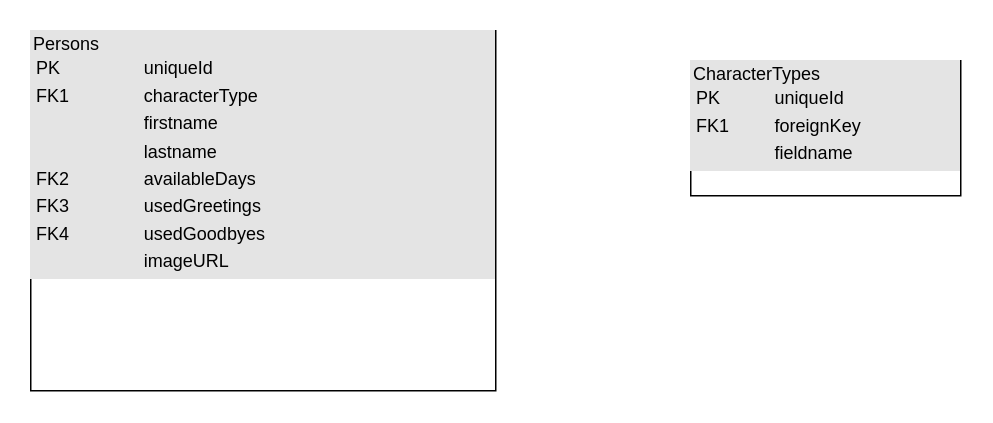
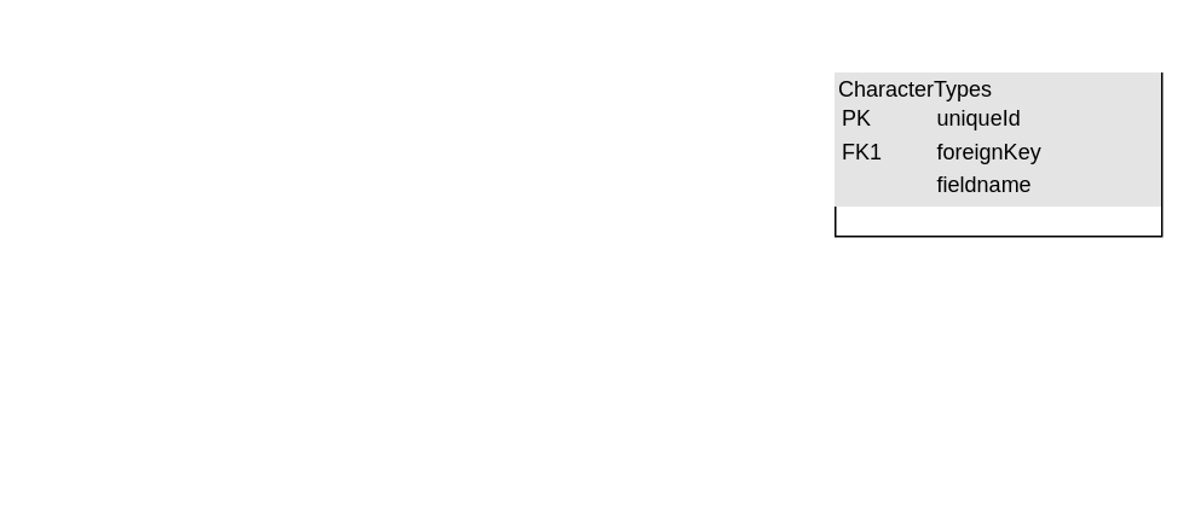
  <mxCell id="0" />
  <mxCell id="1" parent="0" />
- <mxCell id="2" value="&lt;div style=&quot;box-sizing:border-box;width:100%;background:#e4e4e4;padding:2px;&quot;&gt;Persons&lt;table style=&quot;background-color: initial; font-size: 1em; width: 100%;&quot; cellpadding=&quot;2&quot; cellspacing=&quot;0&quot;&gt;&lt;tbody&gt;&lt;tr&gt;&lt;td&gt;PK&lt;/td&gt;&lt;td&gt;uniqueId&lt;/td&gt;&lt;/tr&gt;&lt;tr&gt;&lt;td&gt;FK1&lt;/td&gt;&lt;td&gt;characterType&lt;/td&gt;&lt;/tr&gt;&lt;tr&gt;&lt;td&gt;&lt;/td&gt;&lt;td&gt;firstname&lt;br&gt;&lt;/td&gt;&lt;/tr&gt;&lt;tr&gt;&lt;td&gt;&lt;br&gt;&lt;/td&gt;&lt;td&gt;lastname&lt;/td&gt;&lt;/tr&gt;&lt;tr&gt;&lt;td&gt;FK2&lt;/td&gt;&lt;td&gt;availableDays&lt;/td&gt;&lt;/tr&gt;&lt;tr&gt;&lt;td&gt;FK3&lt;/td&gt;&lt;td&gt;usedGreetings&lt;/td&gt;&lt;/tr&gt;&lt;tr&gt;&lt;td&gt;FK4&lt;/td&gt;&lt;td&gt;usedGoodbyes&lt;/td&gt;&lt;/tr&gt;&lt;tr&gt;&lt;td&gt;&lt;br&gt;&lt;/td&gt;&lt;td&gt;imageURL&lt;/td&gt;&lt;/tr&gt;&lt;/tbody&gt;&lt;/table&gt;&lt;/div&gt;" style="verticalAlign=top;align=left;overflow=fill;html=1;" vertex="1" parent="1"><mxGeometry x="20" y="20" width="310" height="240" as="geometry" /></mxCell>
  <mxCell id="3" value="&lt;div style=&quot;box-sizing:border-box;width:100%;background:#e4e4e4;padding:2px;&quot;&gt;CharacterTypes&lt;table style=&quot;background-color: initial; font-size: 1em; width: 100%;&quot; cellpadding=&quot;2&quot; cellspacing=&quot;0&quot;&gt;&lt;tbody&gt;&lt;tr&gt;&lt;td&gt;PK&lt;/td&gt;&lt;td&gt;uniqueId&lt;/td&gt;&lt;/tr&gt;&lt;tr&gt;&lt;td&gt;FK1&lt;/td&gt;&lt;td&gt;foreignKey&lt;/td&gt;&lt;/tr&gt;&lt;tr&gt;&lt;td&gt;&lt;/td&gt;&lt;td&gt;fieldname&lt;/td&gt;&lt;/tr&gt;&lt;/tbody&gt;&lt;/table&gt;&lt;/div&gt;" style="verticalAlign=top;align=left;overflow=fill;html=1;" vertex="1" parent="1"><mxGeometry x="460" y="40" width="180" height="90" as="geometry" /></mxCell>
